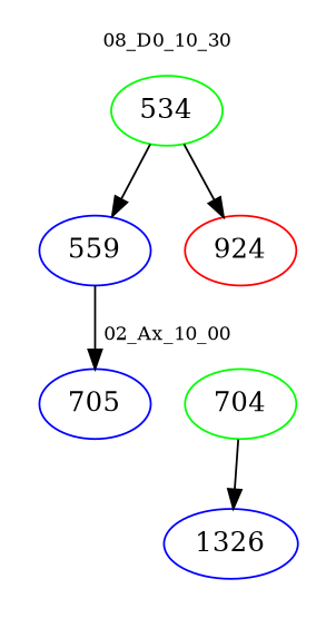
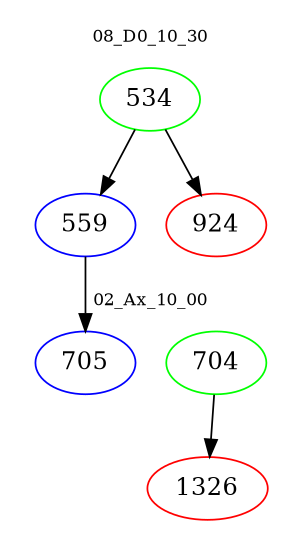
  digraph {
    node [color=green]
    edge [color=black]
    n1 [label=704]
-   n2 [color=blue label=1326]
+   n2 [color=red label=1326]
    n3 [color=blue label=705]
    n4 [label=534]
    n5 [color=blue label=559]
    n6 [color=red label=924]
    subgraph cluster_1 {
      color=white
      fontsize=10
      label="02_Ax_10_00"
      n1
      n2
      n3
    }
    subgraph cluster_2 {
      color=white
      fontsize=10
      label="08_D0_10_30"
      n4
      n5
      n6
    }
    n1 -> n2
    n4 -> n5
    n4 -> n6
    n5 -> n3
  }
